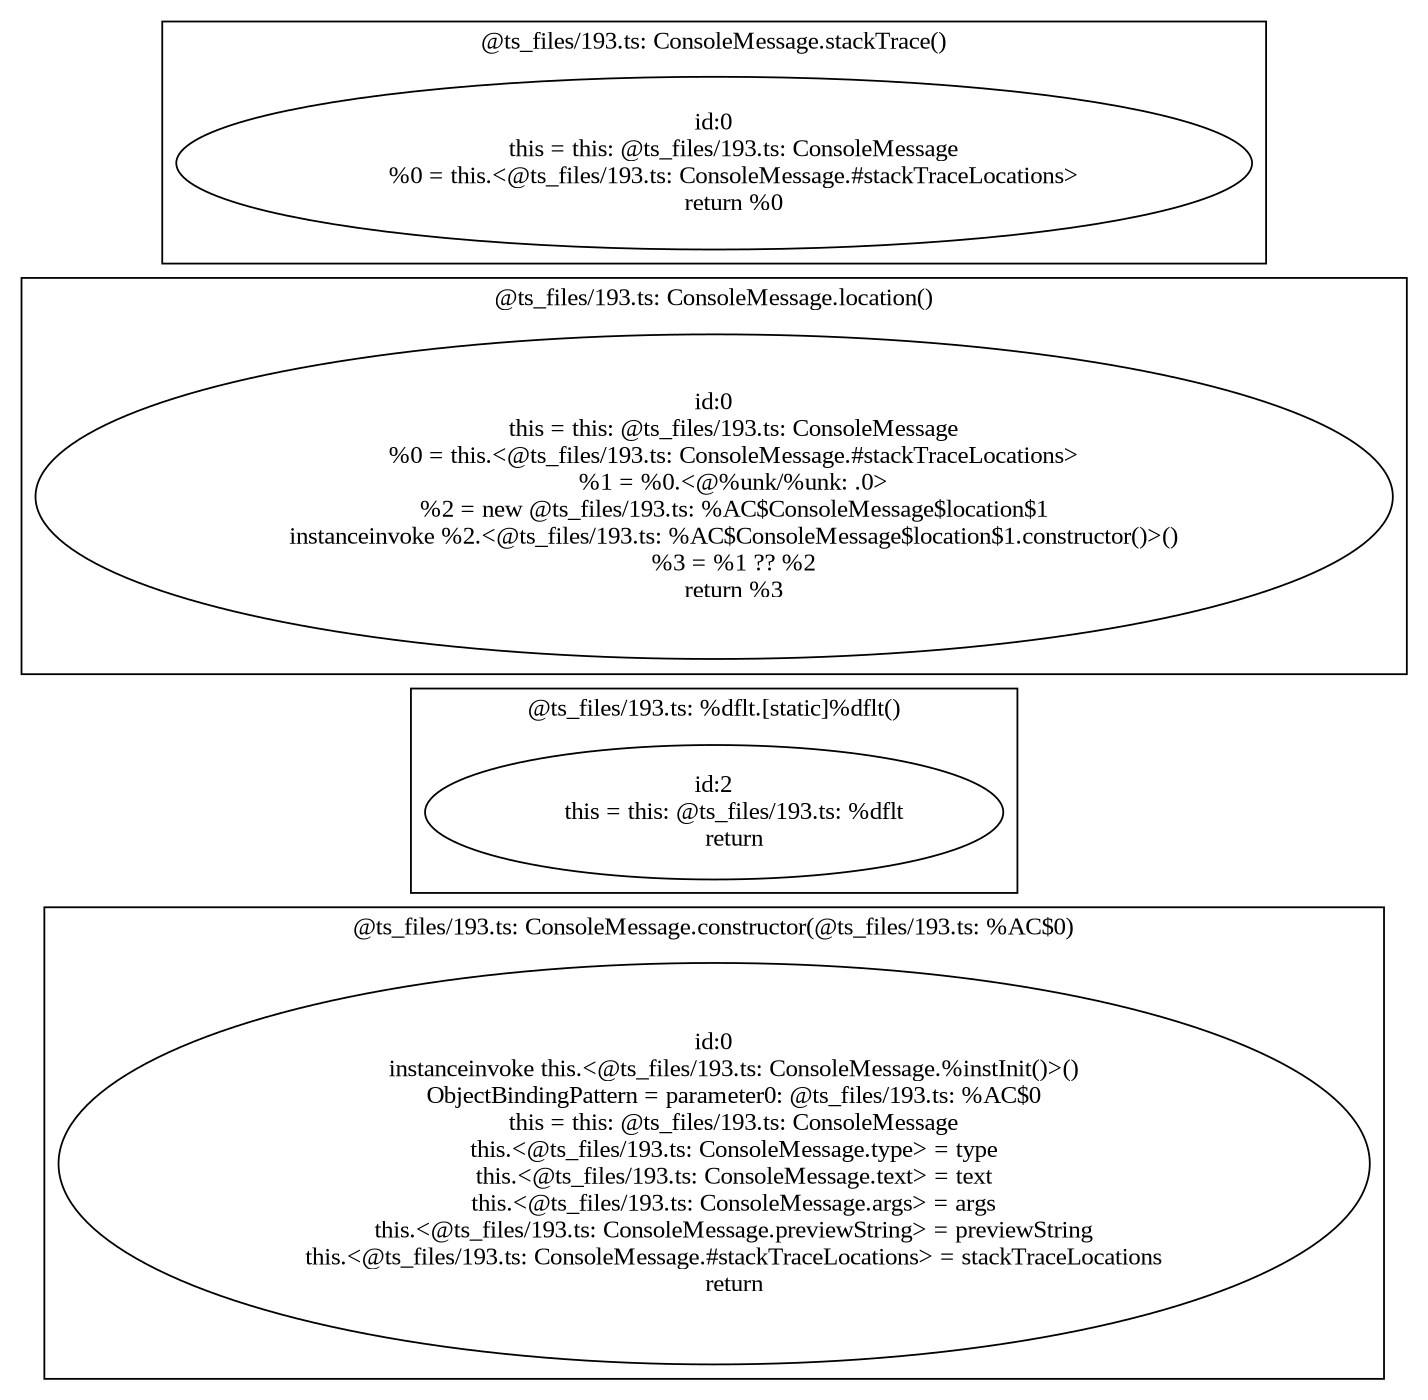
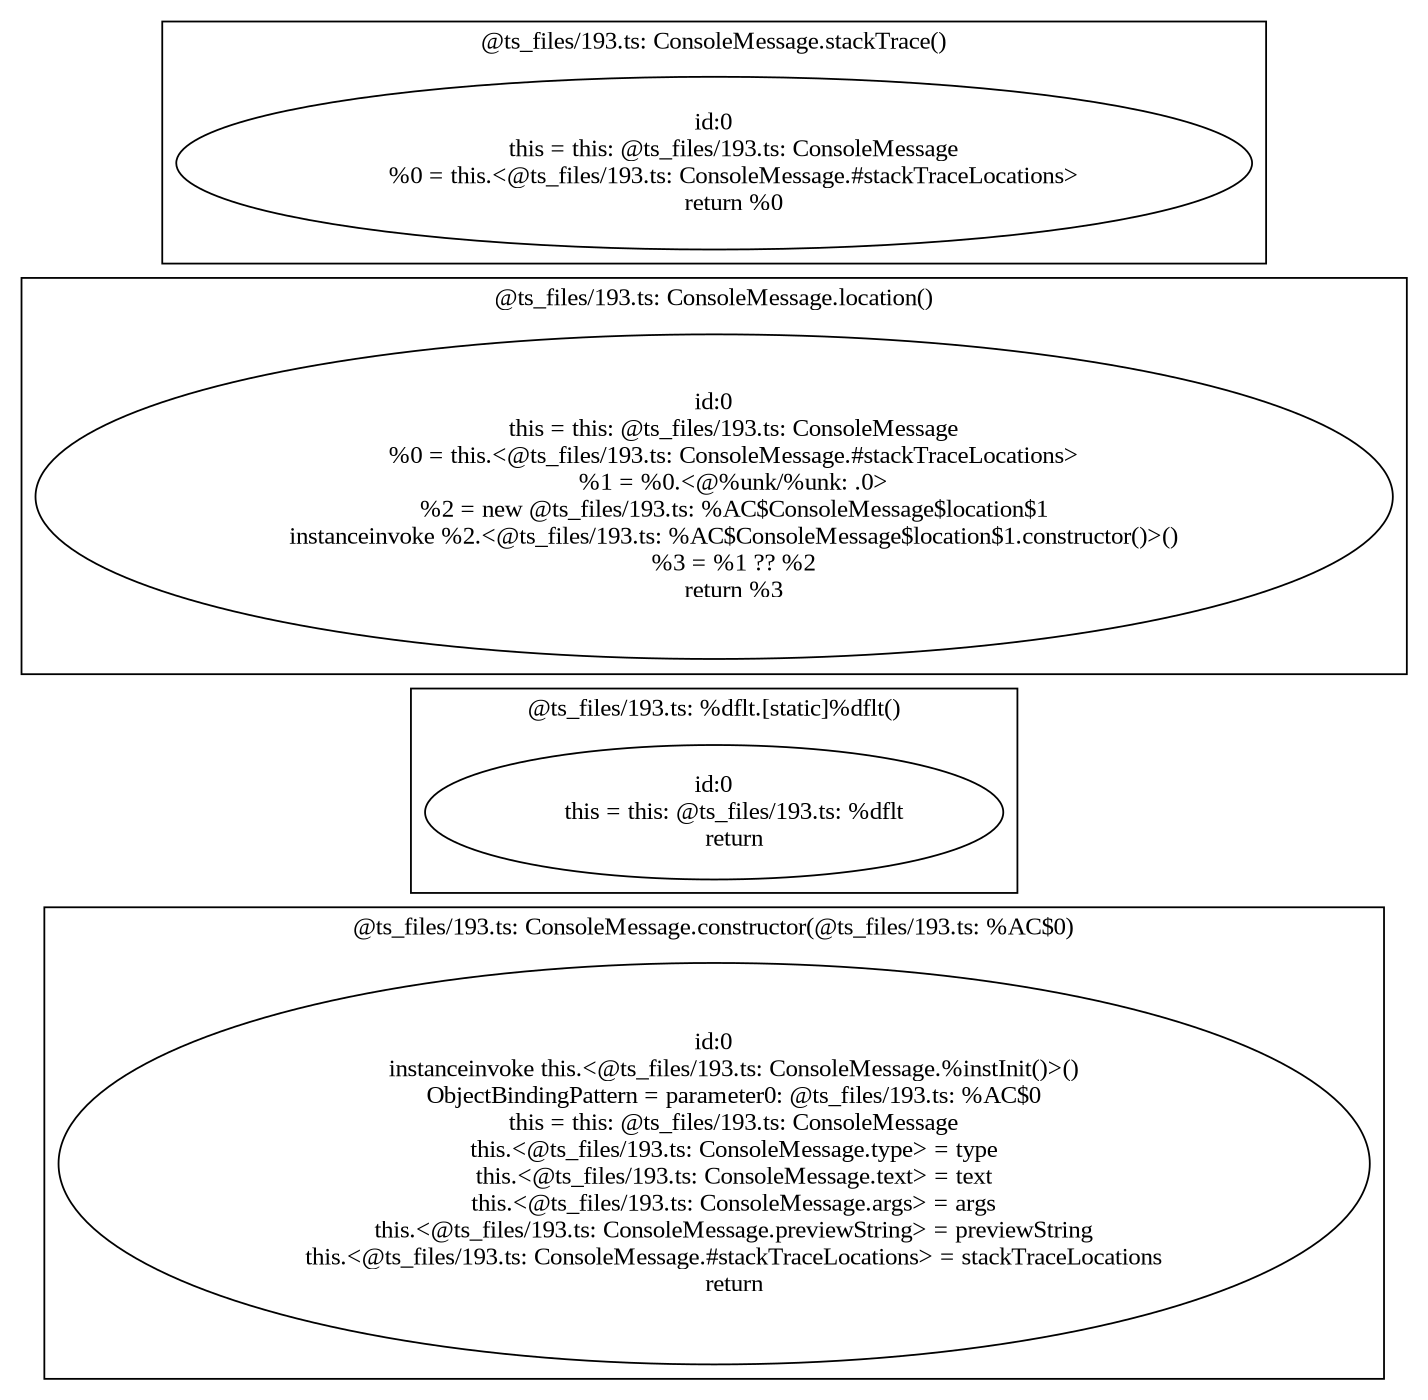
  digraph {
    rankdir=LR
    fontname="Liberation Serif"
    node [fontname="Liberation Serif"]
    n1 [label="id:0\n      instanceinvoke this.<@ts_files/193.ts: ConsoleMessage.%instInit()>()\n      ObjectBindingPattern = parameter0: @ts_files/193.ts: %AC$0\n      this = this: @ts_files/193.ts: ConsoleMessage\n      this.<@ts_files/193.ts: ConsoleMessage.type> = type\n      this.<@ts_files/193.ts: ConsoleMessage.text> = text\n      this.<@ts_files/193.ts: ConsoleMessage.args> = args\n      this.<@ts_files/193.ts: ConsoleMessage.previewString> = previewString\n      this.<@ts_files/193.ts: ConsoleMessage.#stackTraceLocations> = stackTraceLocations\n      return"]
-   n2 [label="id:2\n      this = this: @ts_files/193.ts: %dflt\n      return"]
+   n2 [label="id:0\n      this = this: @ts_files/193.ts: %dflt\n      return"]
    n3 [label="id:0\n      this = this: @ts_files/193.ts: ConsoleMessage\n      %0 = this.<@ts_files/193.ts: ConsoleMessage.#stackTraceLocations>\n      %1 = %0.<@%unk/%unk: .0>\n      %2 = new @ts_files/193.ts: %AC$ConsoleMessage$location$1\n      instanceinvoke %2.<@ts_files/193.ts: %AC$ConsoleMessage$location$1.constructor()>()\n      %3 = %1 ?? %2\n      return %3"]
    n4 [label="id:0\n      this = this: @ts_files/193.ts: ConsoleMessage\n      %0 = this.<@ts_files/193.ts: ConsoleMessage.#stackTraceLocations>\n      return %0"]
    subgraph cluster_1 {
      label="@ts_files/193.ts: ConsoleMessage.constructor(@ts_files/193.ts: %AC$0)"
      n1
    }
    subgraph cluster_2 {
      label="@ts_files/193.ts: %dflt.[static]%dflt()"
      n2
    }
    subgraph cluster_3 {
      label="@ts_files/193.ts: ConsoleMessage.location()"
      n3
    }
    subgraph cluster_4 {
      label="@ts_files/193.ts: ConsoleMessage.stackTrace()"
      n4
    }
  }
